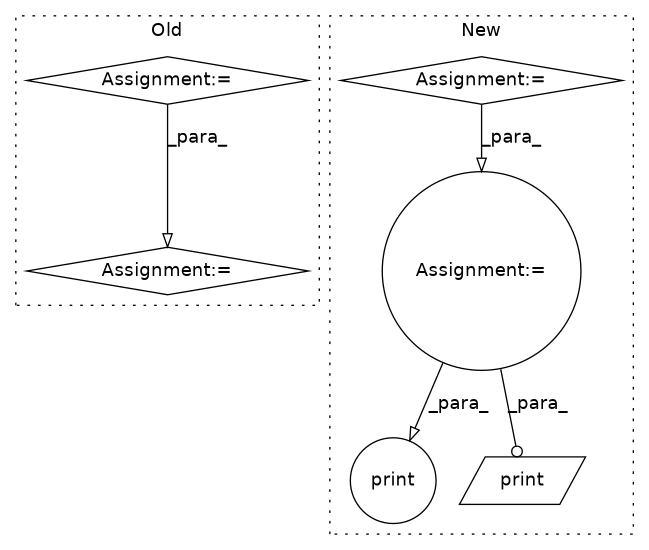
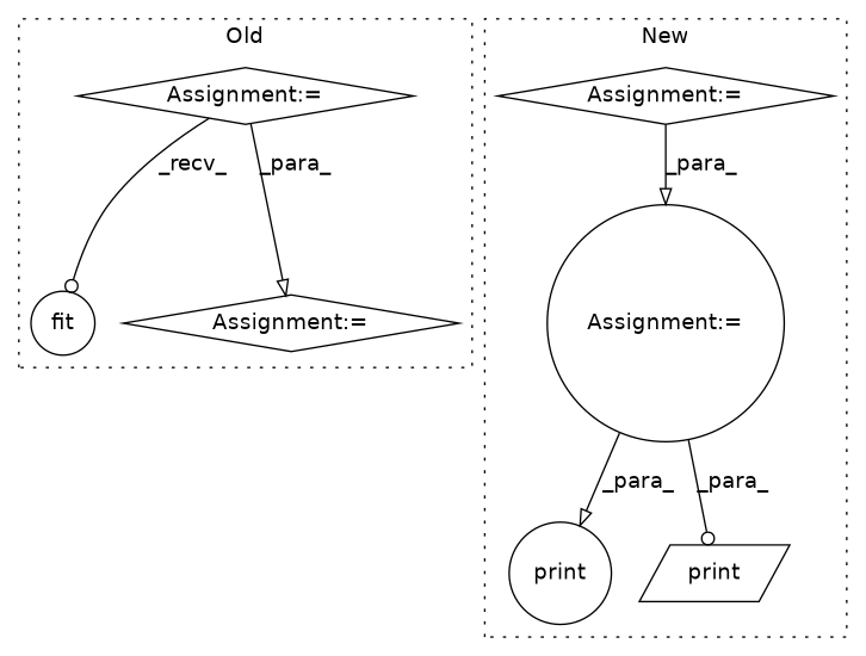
  digraph {
    fontname="DejaVu Sans"
    node [a=7 l=1 shape=circle fontname="DejaVu Sans"]
    edge [arrowhead=onormal fontname="DejaVu Sans"]
+   n1 [a=32 l="4,1" label=fit s="1952,1968"]
    n2 [label="Assignment:=" s=1901 shape=diamond]
    n3 [label="Assignment:=" s=2304 shape=diamond]
    n4 [a=32 l="6,1" label=print s="2303,2331"]
    n5 [label="Assignment:=" s=2163]
    n6 [label="Assignment:=" s=1774 shape=diamond]
    n7 [a=32 l="6,1" label=print s="2338,2360" shape=parallelogram]
    subgraph cluster_1 {
      label=Old
      style=dotted
+     n1
      n2
      n3
    }
    subgraph cluster_2 {
      label=New
      style=dotted
      n4
      n5
      n6
      n7
    }
+   n2 -> n1 [label=_recv_ arrowhead=odot]
    n2 -> n3 [label=_para_]
    n5 -> n4 [label=_para_]
    n5 -> n7 [label=_para_ arrowhead=odot]
    n6 -> n5 [label=_para_]
  }
